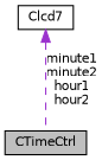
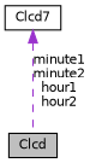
  digraph {
    fontname="DejaVu Sans"
    node [color=black fontname="DejaVu Sans" fontsize=10 shape=record style=filled]
-   n1 [fillcolor=grey75 fontcolor=black height=0.2 label=CTimeCtrl width=0.4]
+   n1 [fillcolor=grey75 fontcolor=black height=0.2 label=Clcd width=0.4]
    n2 [fillcolor=white height=0.2 label=Clcd7 width=0.4]
    n2 -> n1 [color=darkorchid3 dir=back fontname="DejaVu Sans" fontsize=10 label="minute1\nminute2\nhour1\nhour2" labelfontname=FreeSans labelfontsize=10 style=dashed]
  }
